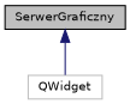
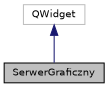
  digraph {
    node [fontname=Helvetica fontsize=10 shape=record style=filled]
    n1 [color=black fillcolor=grey75 fontcolor=black height=0.2 label=SerwerGraficzny width=0.4]
    n2 [color=grey75 fillcolor=white height=0.2 label=QWidget width=0.4]
-   n1 -> n2 [color=midnightblue dir=back fontname=Helvetica fontsize=10 labelfontname=Helvetica labelfontsize=10 style=solid]
+   n2 -> n1 [color=midnightblue dir=back fontname=Helvetica fontsize=10 labelfontname=Helvetica labelfontsize=10 style=solid]
  }
